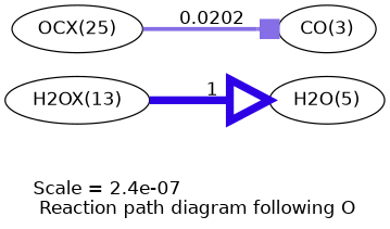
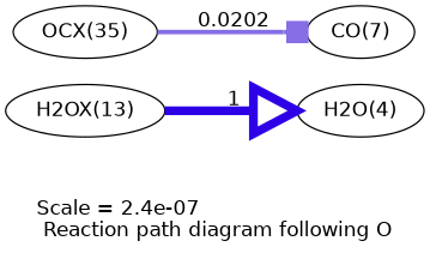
  digraph {
    fontname=Helvetica
    label="Scale = 2.4e-07\l Reaction path diagram following O"
    rankdir=LR
    node [fontname=Helvetica]
    edge [fontname=Helvetica]
    n1 [label="H2OX(13)"]
-   n2 [label="H2O(5)"]
-   n3 [label="OCX(25)"]
-   n4 [label="CO(3)"]
+   n2 [label="H2O(4)"]
+   n3 [label="OCX(35)"]
+   n4 [label="CO(7)"]
    n1 -> n2 [arrowhead=onormal arrowsize=3 color="0.7, 1.5, 0.9" label=" 1" style="setlinewidth(6)"]
    n3 -> n4 [arrowhead=box arrowsize=1.53 color="0.7, 0.52, 0.9" label=" 0.0202" style="setlinewidth(3.05)"]
  }
